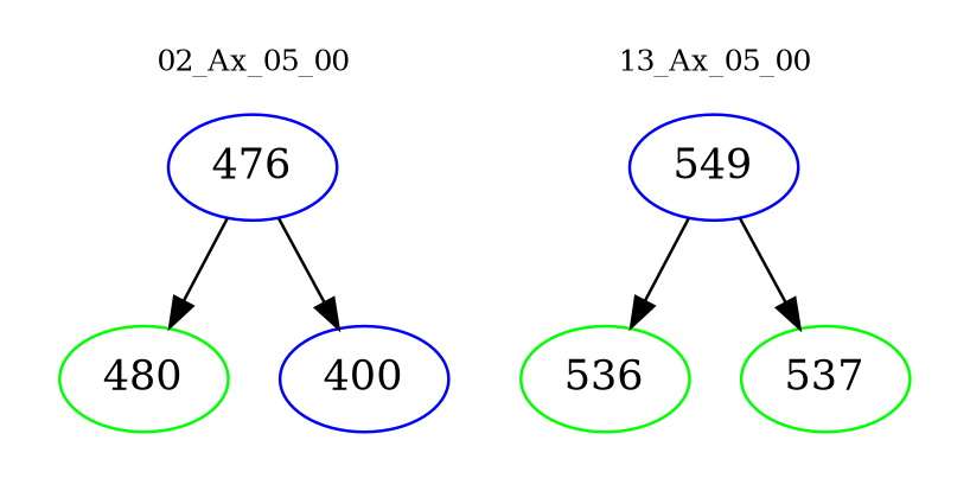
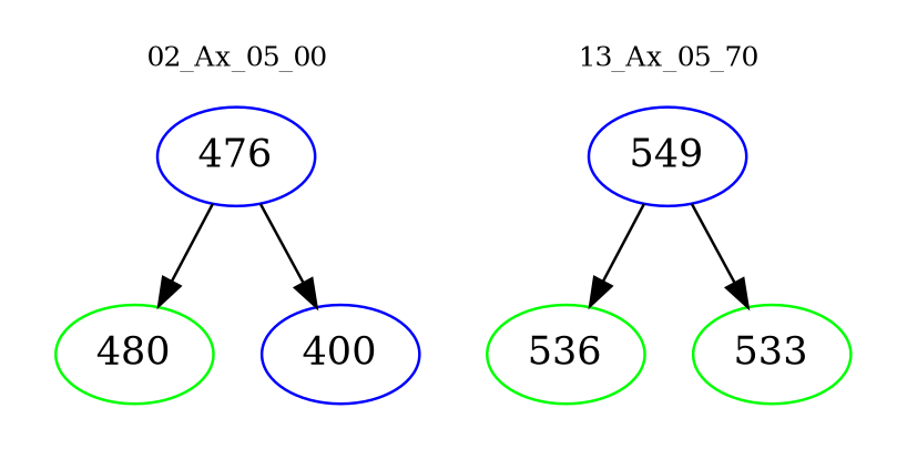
  digraph {
    node [color=blue]
    edge [color=black]
    n1 [label=476]
    n2 [color=green label=480]
    n3 [label=400]
    n4 [label=549]
    n5 [color=green label=536]
-   n6 [color=green label=537]
+   n6 [color=green label=533]
    subgraph cluster_1 {
      color=white
      fontsize=10
      label="02_Ax_05_00"
      n1
      n2
      n3
    }
    subgraph cluster_2 {
      color=white
      fontsize=10
-     label="13_Ax_05_00"
+     label="13_Ax_05_70"
      n4
      n5
      n6
    }
    n1 -> n2
    n1 -> n3
    n4 -> n5
    n4 -> n6
  }
